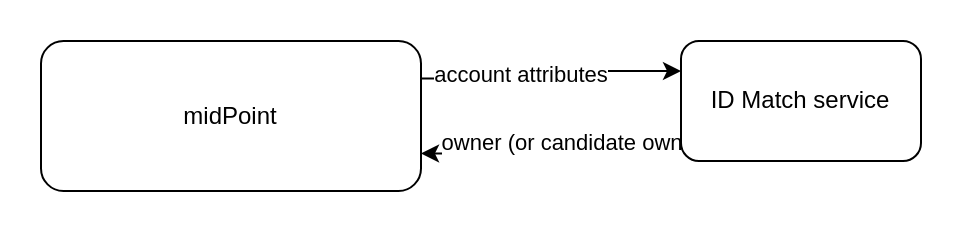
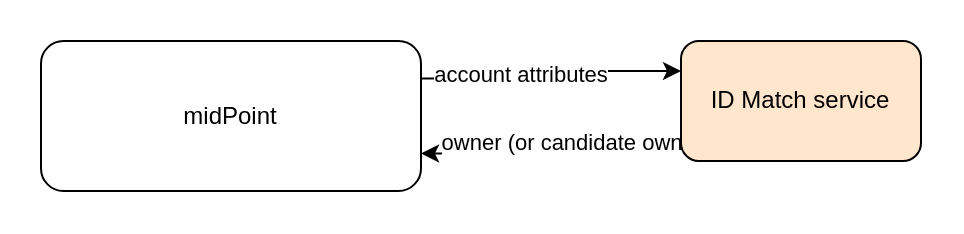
  <mxCell id="0" />
  <mxCell id="1" parent="0" />
  <mxCell id="2" value="account attributes&lt;br&gt;" style="edgeStyle=orthogonalEdgeStyle;rounded=0;orthogonalLoop=1;jettySize=auto;html=1;exitX=1;exitY=0.25;exitDx=0;exitDy=0;entryX=0;entryY=0.25;entryDx=0;entryDy=0;" edge="1" parent="1" source="3" target="5"><mxGeometry y="15" relative="1" as="geometry"><mxPoint as="offset" /></mxGeometry></mxCell>
  <mxCell id="3" value="midPoint" style="rounded=1;whiteSpace=wrap;html=1;" vertex="1" parent="1"><mxGeometry x="20" y="20" width="190" height="75" as="geometry" /></mxCell>
  <mxCell id="4" value="owner (or candidate owners)" style="edgeStyle=orthogonalEdgeStyle;rounded=0;orthogonalLoop=1;jettySize=auto;html=1;exitX=0;exitY=0.75;exitDx=0;exitDy=0;entryX=1;entryY=0.75;entryDx=0;entryDy=0;" edge="1" parent="1" source="5" target="3"><mxGeometry y="15" relative="1" as="geometry"><mxPoint as="offset" /></mxGeometry></mxCell>
- <mxCell id="5" value="ID Match service" style="rounded=1;whiteSpace=wrap;html=1;" vertex="1" parent="1"><mxGeometry x="340" y="20" width="120" height="60" as="geometry" /></mxCell>
+ <mxCell id="5" value="ID Match service" style="rounded=1;whiteSpace=wrap;html=1;fillColor=#ffe6cc;" vertex="1" parent="1"><mxGeometry x="340" y="20" width="120" height="60" as="geometry" /></mxCell>
